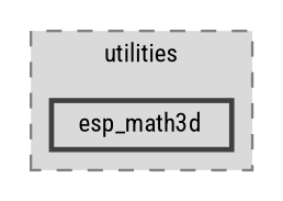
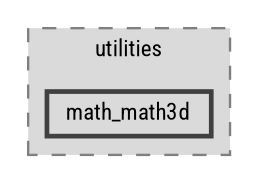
  digraph {
    compound=true
    fontname="Roboto Condensed"
-   n1 [color=grey25 fillcolor="#dadada" fontname="Roboto Condensed" fontsize=10 height=0.2 label=esp_math3d shape=box style="filled,bold" width=0.4]
+   n1 [color=grey25 fillcolor="#dadada" fontname="Roboto Condensed" fontsize=10 height=0.2 label=math_math3d shape=box style="filled,bold" width=0.4]
    subgraph cluster_1 {
      bgcolor="#dadada"
      fontsize=10
      label=utilities
      pencolor=grey50
      style="filled,dashed"
      n1
    }
  }
